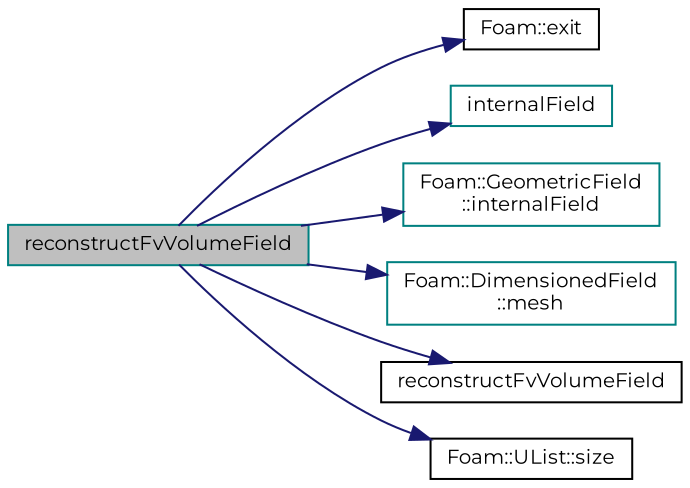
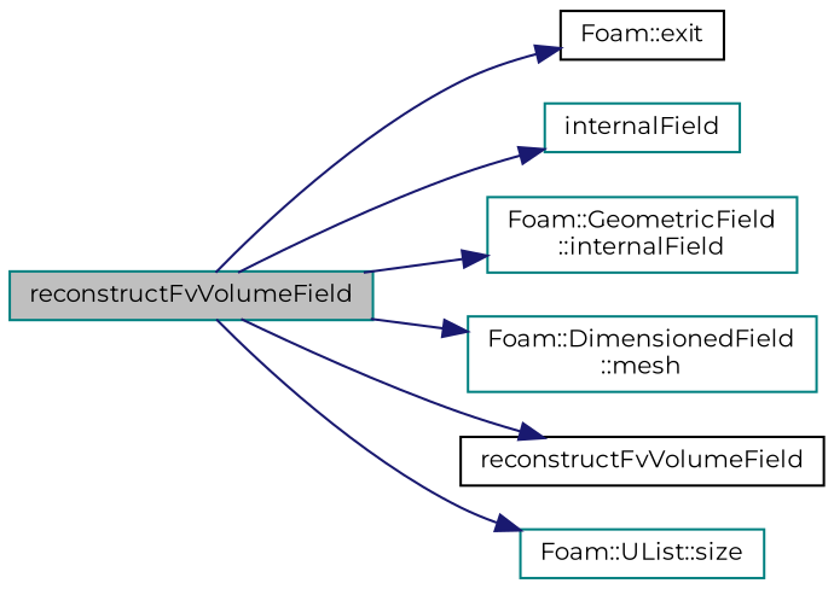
  digraph {
    fontname=Montserrat
    rankdir=LR
    node [color=teal fontname=Montserrat fontsize=10 shape=record]
    edge [color=midnightblue fontname=Montserrat fontsize=10 labelfontname=FreeSans labelfontsize=10 style=solid]
    n1 [fillcolor=grey75 fontcolor=black height=0.2 label=reconstructFvVolumeField style=filled width=0.4]
    n2 [color=black height=0.2 label="Foam::exit" width=0.4]
    n3 [height=0.2 label=internalField width=0.4]
    n4 [height=0.2 label="Foam::GeometricField\l::internalField" width=0.4]
    n5 [height=0.2 label="Foam::DimensionedField\l::mesh" width=0.4]
    n6 [color=black height=0.2 label=reconstructFvVolumeField width=0.4]
-   n7 [color=black height=0.2 label="Foam::UList::size" width=0.4]
+   n7 [height=0.2 label="Foam::UList::size" width=0.4]
    n1 -> n2
    n1 -> n3
    n1 -> n4
    n1 -> n5
    n1 -> n6
    n1 -> n7
  }
